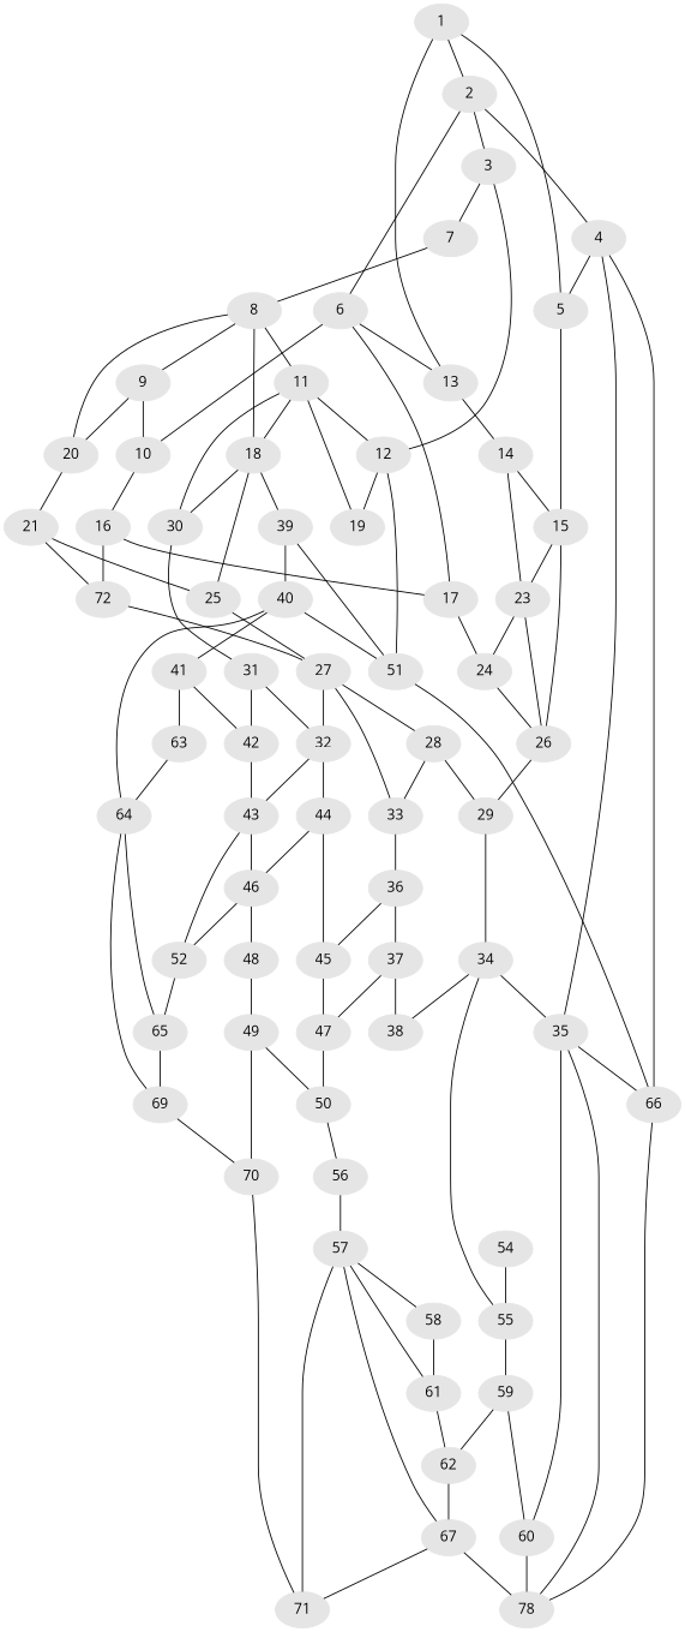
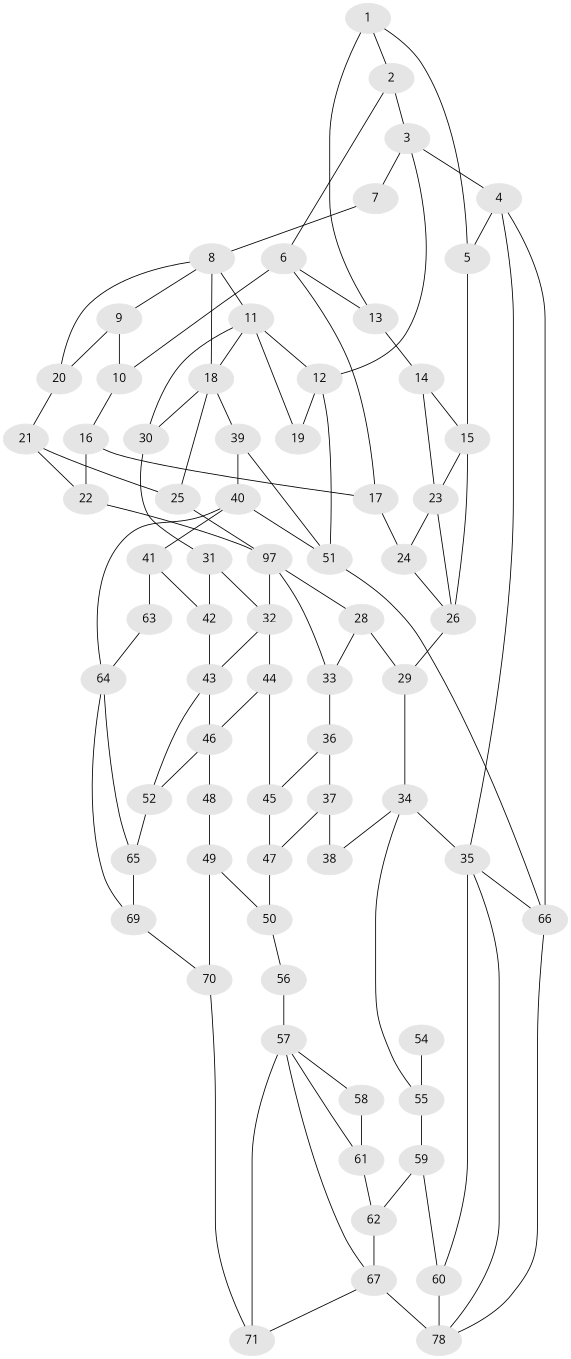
  graph {
    fontname="Open Sans"
    node [color=gray90 fontname="Open Sans" style=filled]
    edge [fontname="Open Sans" weight=1.0]
    1
    2
    5
    13
    6
    3
    15
    10
    17
    14
    4
    7
    12
    35
    66
    8
    19
    51
    60
    n20 [label=78]
    23
    26
    16
    24
    9
    11
    18
    20
    30
    25
    39
    21
-   22 [label=72]
+   22
    31
    29
-   27
+   27 [label=97]
    40
    28
    32
    33
    34
    43
    44
    36
    38
    55
    42
    46
    52
    45
    37
    59
    47
    50
    41
    64
    63
    65
    69
    48
    49
    56
    70
    71
    57
    54
    58
    61
    62
    67
    1 -- 2
    1 -- 5
    1 -- 13 [weight=2.0]
    2 -- 6
    2 -- 3
    5 -- 15
    13 -- 14 [weight=2.0]
    6 -- 13
    6 -- 10
    6 -- 17
-   2 -- 4
+   3 -- 4
    3 -- 7
    3 -- 12
    15 -- 23
    15 -- 26
    10 -- 16
    17 -- 24
    14 -- 15
    14 -- 23 [weight=2.0]
    4 -- 5 [weight=2.0]
    4 -- 35
    4 -- 66
    7 -- 8 [weight=2.0]
    12 -- 19
    12 -- 51
    35 -- 66
    35 -- 60
    35 -- n20
    66 -- n20
    8 -- 9
    8 -- 11
    8 -- 18
    8 -- 20
    51 -- 66
    60 -- n20 [weight=2.0]
    23 -- 26 [weight=2.0]
    23 -- 24
    26 -- 29 [weight=2.0]
    16 -- 17
    16 -- 22
    24 -- 26
    9 -- 10
    9 -- 20
    11 -- 12
    11 -- 19
    11 -- 18
    11 -- 30 [weight=2.0]
    18 -- 30
    18 -- 25
    18 -- 39
    20 -- 21
    30 -- 31
    25 -- 27
    39 -- 51
    39 -- 40
    21 -- 25 [weight=2.0]
    21 -- 22
    22 -- 27
    31 -- 32
    31 -- 42
    29 -- 34 [weight=2.0]
    27 -- 28
    27 -- 32 [weight=2.0]
    27 -- 33
    40 -- 51
    40 -- 41
    40 -- 64 [weight=2.0]
    28 -- 29 [weight=2.0]
    28 -- 33
    32 -- 43
    32 -- 44
    33 -- 36
    34 -- 35 [weight=2.0]
    34 -- 38
    34 -- 55
    43 -- 46 [weight=2.0]
    43 -- 52
    44 -- 46
    44 -- 45
    36 -- 45
    36 -- 37 [weight=2.0]
    55 -- 59
    42 -- 43 [weight=2.0]
    46 -- 52
    46 -- 48 [weight=2.0]
    52 -- 65
    45 -- 47
    37 -- 38
    37 -- 47
    59 -- 60
    59 -- 62
    47 -- 50
    50 -- 56
    41 -- 42 [weight=2.0]
    41 -- 63
    64 -- 65
    64 -- 69
    63 -- 64 [weight=2.0]
    65 -- 69
    69 -- 70
    48 -- 49
    49 -- 50
    49 -- 70
    56 -- 57 [weight=2.0]
    70 -- 71
    57 -- 71
    57 -- 58
    57 -- 61
    57 -- 67
    54 -- 55
    58 -- 61
    61 -- 62
    62 -- 67
    67 -- n20 [weight=2.0]
    67 -- 71
  }
